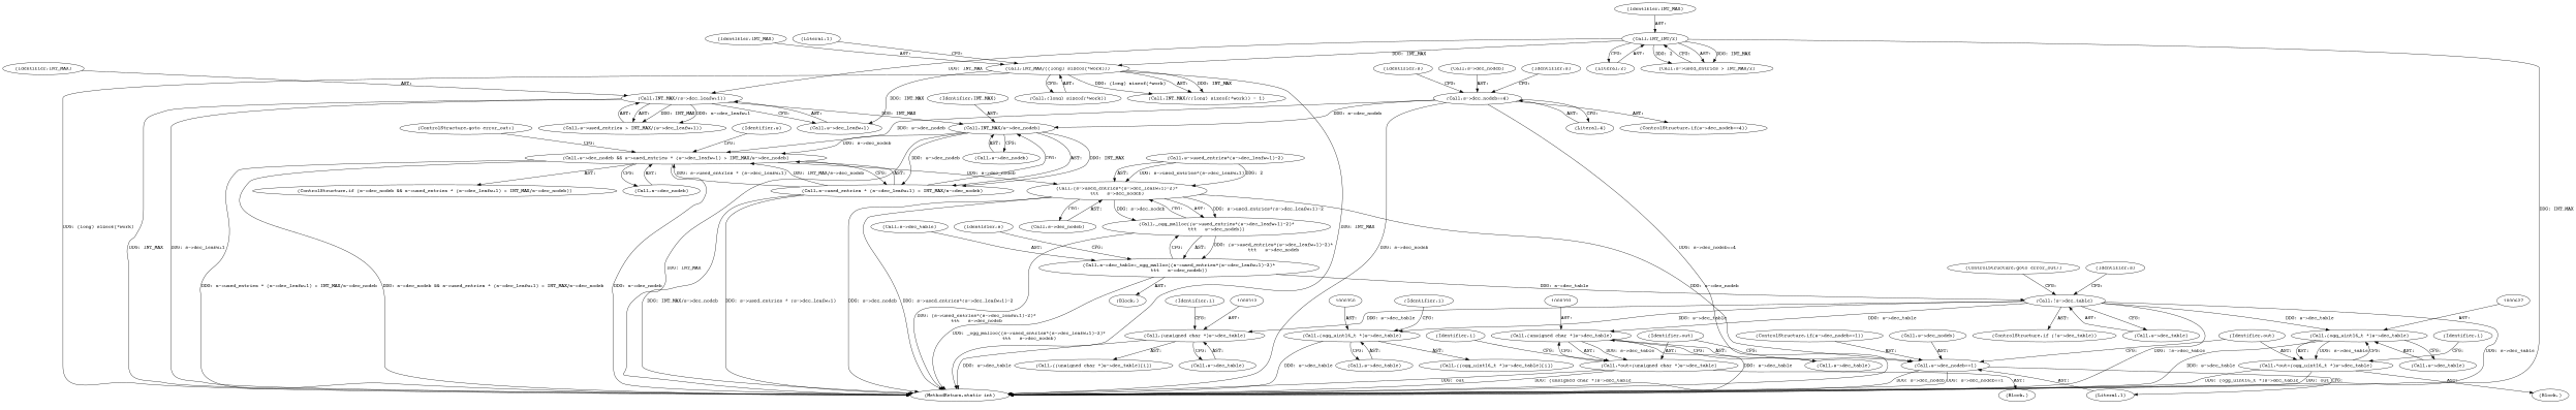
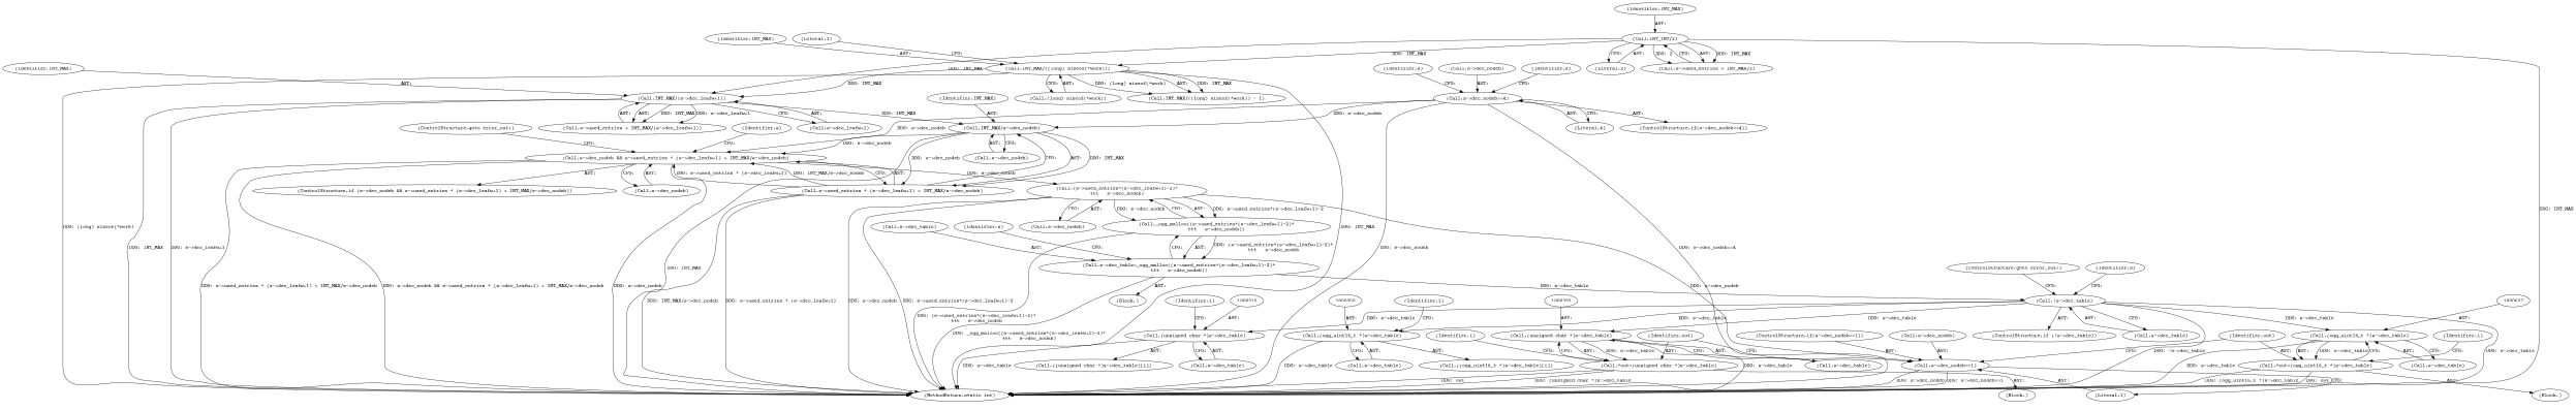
  digraph {
    fontname="Courier Prime"
    node [fontname="Courier Prime"]
    edge [fontname="Courier Prime"]
    n1 [label="(Call,INT_MAX/s->dec_nodeb)"]
    n2 [label="(Call,s->dec_nodeb && s->used_entries * (s->dec_leafw+1) > INT_MAX/s->dec_nodeb)"]
    n3 [label="(Call,s->used_entries * (s->dec_leafw+1) > INT_MAX/s->dec_nodeb)"]
    n4 [label="(Call,s->dec_nodeb)"]
    n5 [label="(MethodReturn,static int)"]
    n6 [label="(Call,(s->used_entries*(s->dec_leafw+1)-2)*\n\t\t\t   s->dec_nodeb)"]
    n7 [label="(ControlStructure,if (s->dec_nodeb && s->used_entries * (s->dec_leafw+1) > INT_MAX/s->dec_nodeb))"]
    n8 [label="(Call,s->dec_nodeb)"]
    n9 [label="(Call,INT_MAX/(s->dec_leafw+1))"]
    n10 [label="(Call,s->dec_leafw+1)"]
    n11 [label="(Call,s->used_entries > INT_MAX/(s->dec_leafw+1))"]
    n12 [label="(Call,INT_MAX/((long) sizeof(*work)))"]
    n13 [label="(Call,(long) sizeof(*work))"]
    n14 [label="(Call,INT_MAX/((long) sizeof(*work)) - 1)"]
    n15 [label="(Call,INT_INT/2)"]
    n16 [label="(Literal,2)"]
    n17 [label="(Call,s->used_entries > INT_MAX/2)"]
    n18 [label="(Call,s->dec_nodeb==4)"]
    n19 [label="(ControlStructure,if(s->dec_nodeb==4))"]
    n20 [label="(Literal,4)"]
    n21 [label="(Call,_ogg_malloc((s->used_entries*(s->dec_leafw+1)-2)*\n\t\t\t   s->dec_nodeb))"]
    n22 [label="(Call,s->dec_nodeb==1)"]
    n23 [label="(Call,s->dec_nodeb)"]
    n24 [label="(Call,s->dec_table=_ogg_malloc((s->used_entries*(s->dec_leafw+1)-2)*\n\t\t\t   s->dec_nodeb))"]
    n25 [label="(Literal,1)"]
    n26 [label="(Call,!s->dec_table)"]
    n27 [label="(Block,)"]
    n28 [label="(Call,(unsigned char *)s->dec_table)"]
    n29 [label="(Call,(ogg_uint16_t *)s->dec_table)"]
    n30 [label="(Call,(unsigned char *)s->dec_table)"]
    n31 [label="(Call,(ogg_uint16_t *)s->dec_table)"]
    n32 [label="(ControlStructure,if (!s->dec_table))"]
    n33 [label="(Call,s->dec_table)"]
    n34 [label="(Call,s->dec_table)"]
    n35 [label="(Call,((unsigned char *)s->dec_table)[i])"]
    n36 [label="(Call,((ogg_uint16_t *)s->dec_table)[i])"]
    n37 [label="(Call,s->dec_table)"]
    n38 [label="(Call,*out=(unsigned char *)s->dec_table)"]
    n39 [label="(Call,s->dec_table)"]
    n40 [label="(Call,*out=(ogg_uint16_t *)s->dec_table)"]
    n41 [label="(Call,s->dec_table)"]
    n42 [label="(Block,)"]
    n43 [label="(Block,)"]
    n44 [label="(ControlStructure,if(s->dec_nodeb==1))"]
    n45 [label="(Identifier,INT_MAX)"]
    n46 [label="(ControlStructure,goto error_out;)"]
    n47 [label="(ControlStructure,goto error_out;)"]
    n48 [label="(Identifier,out)"]
    n49 [label="(Call,s->dec_nodeb)"]
    n50 [label="(Identifier,out)"]
    n51 [label="(Identifier,i)"]
    n52 [label="(Identifier,INT_MAX)"]
    n53 [label="(Identifier,s)"]
    n54 [label="(Call,s->dec_nodeb)"]
-   n55 [label="(Call,s->used_entries*(s->dec_leafw+1)-2)"]
    n56 [label="(Call,s->dec_table)"]
    n57 [label="(Identifier,INT_MAX)"]
    n58 [label="(Identifier,s)"]
    n59 [label="(Identifier,s)"]
    n60 [label="(Identifier,i)"]
    n61 [label="(Identifier,i)"]
    n62 [label="(Literal,1)"]
    n63 [label="(Identifier,INT_MAX)"]
    n64 [label="(Identifier,s)"]
    n65 [label="(Identifier,i)"]
    n66 [label="(Identifier,s)"]
    1000312
    1000350
    1000392
    1000627
    n1 -> n2 [label="DDG: s->dec_nodeb"]
    n1 -> n3 [label="AST: "]
    n1 -> n3 [label="DDG: INT_MAX"]
    n1 -> n3 [label="DDG: s->dec_nodeb"]
    n1 -> n4 [label="CFG: "]
    n1 -> n5 [label="DDG: INT_MAX"]
    n2 -> n3 [label="CFG: "]
    n2 -> n5 [label="DDG: s->dec_nodeb"]
    n2 -> n5 [label="DDG: s->used_entries * (s->dec_leafw+1) > INT_MAX/s->dec_nodeb"]
    n2 -> n5 [label="DDG: s->dec_nodeb && s->used_entries * (s->dec_leafw+1) > INT_MAX/s->dec_nodeb"]
    n2 -> n6 [label="DDG: s->dec_nodeb"]
    n2 -> n7 [label="AST: "]
    n2 -> n8 [label="CFG: "]
    n3 -> n1 [label="CFG: "]
    n3 -> n2 [label="AST: "]
    n3 -> n2 [label="DDG: s->used_entries * (s->dec_leafw+1)"]
    n3 -> n2 [label="DDG: INT_MAX/s->dec_nodeb"]
    n3 -> n5 [label="DDG: s->used_entries * (s->dec_leafw+1)"]
    n3 -> n5 [label="DDG: INT_MAX/s->dec_nodeb"]
    n4 -> n1 [label="AST: "]
    n6 -> n5 [label="DDG: s->used_entries*(s->dec_leafw+1)-2"]
    n6 -> n5 [label="DDG: s->dec_nodeb"]
    n6 -> n21 [label="AST: "]
    n6 -> n21 [label="DDG: s->used_entries*(s->dec_leafw+1)-2"]
    n6 -> n21 [label="DDG: s->dec_nodeb"]
    n6 -> n22 [label="DDG: s->dec_nodeb"]
    n6 -> n23 [label="CFG: "]
    n8 -> n2 [label="AST: "]
    n9 -> n1 [label="DDG: INT_MAX"]
    n9 -> n5 [label="DDG: INT_MAX"]
    n9 -> n5 [label="DDG: s->dec_leafw+1"]
    n9 -> n10 [label="CFG: "]
    n9 -> n11 [label="AST: "]
    n9 -> n11 [label="DDG: INT_MAX"]
    n9 -> n11 [label="DDG: s->dec_leafw+1"]
    n10 -> n9 [label="AST: "]
    n11 -> n9 [label="AST: "]
    n12 -> n5 [label="DDG: INT_MAX"]
    n12 -> n5 [label="DDG: (long) sizeof(*work)"]
-   n12 -> n10 [label="DDG: INT_MAX"]
+   n12 -> n9 [label="DDG: INT_MAX"]
    n12 -> n13 [label="CFG: "]
    n12 -> n14 [label="AST: "]
    n12 -> n14 [label="DDG: INT_MAX"]
    n12 -> n14 [label="DDG: (long) sizeof(*work)"]
    n13 -> n12 [label="AST: "]
    n15 -> n5 [label="DDG: INT_MAX"]
    n15 -> n9 [label="DDG: INT_MAX"]
    n15 -> n12 [label="DDG: INT_MAX"]
    n15 -> n16 [label="CFG: "]
    n15 -> n17 [label="AST: "]
    n15 -> n17 [label="DDG: INT_MAX"]
    n15 -> n17 [label="DDG: 2"]
    n16 -> n15 [label="AST: "]
    n17 -> n15 [label="CFG: "]
    n18 -> n1 [label="DDG: s->dec_nodeb"]
    n18 -> n2 [label="DDG: s->dec_nodeb"]
    n18 -> n5 [label="DDG: s->dec_nodeb"]
    n18 -> n5 [label="DDG: s->dec_nodeb==4"]
    n18 -> n19 [label="AST: "]
    n18 -> n20 [label="CFG: "]
    n20 -> n18 [label="AST: "]
    n21 -> n5 [label="DDG: (s->used_entries*(s->dec_leafw+1)-2)*\n\t\t\t   s->dec_nodeb"]
    n21 -> n6 [label="CFG: "]
    n21 -> n24 [label="AST: "]
    n21 -> n24 [label="DDG: (s->used_entries*(s->dec_leafw+1)-2)*\n\t\t\t   s->dec_nodeb"]
    n22 -> n5 [label="DDG: s->dec_nodeb"]
    n22 -> n5 [label="DDG: s->dec_nodeb==1"]
    n22 -> n25 [label="CFG: "]
    n23 -> n6 [label="AST: "]
    n24 -> n5 [label="DDG: _ogg_malloc((s->used_entries*(s->dec_leafw+1)-2)*\n\t\t\t   s->dec_nodeb)"]
    n24 -> n21 [label="CFG: "]
    n24 -> n26 [label="DDG: s->dec_table"]
    n24 -> n27 [label="AST: "]
    n25 -> n22 [label="AST: "]
    n26 -> n5 [label="DDG: !s->dec_table"]
    n26 -> n5 [label="DDG: s->dec_table"]
    n26 -> n28 [label="DDG: s->dec_table"]
    n26 -> n29 [label="DDG: s->dec_table"]
    n26 -> n30 [label="DDG: s->dec_table"]
    n26 -> n31 [label="DDG: s->dec_table"]
    n26 -> n32 [label="AST: "]
    n26 -> n33 [label="CFG: "]
    n28 -> n5 [label="DDG: s->dec_table"]
    n28 -> n34 [label="CFG: "]
    n28 -> n35 [label="AST: "]
    n29 -> n5 [label="DDG: s->dec_table"]
    n29 -> n36 [label="AST: "]
    n29 -> n37 [label="CFG: "]
    n30 -> n5 [label="DDG: s->dec_table"]
    n30 -> n38 [label="AST: "]
    n30 -> n38 [label="DDG: s->dec_table"]
    n30 -> n39 [label="CFG: "]
    n31 -> n5 [label="DDG: s->dec_table"]
    n31 -> n40 [label="AST: "]
    n31 -> n40 [label="DDG: s->dec_table"]
    n31 -> n41 [label="CFG: "]
    n33 -> n26 [label="AST: "]
    n34 -> n28 [label="AST: "]
    n37 -> n29 [label="AST: "]
    n38 -> n5 [label="DDG: out"]
    n38 -> n5 [label="DDG: (unsigned char *)s->dec_table"]
    n38 -> n30 [label="CFG: "]
    n38 -> n42 [label="AST: "]
    n39 -> n30 [label="AST: "]
    n40 -> n5 [label="DDG: (ogg_uint16_t *)s->dec_table"]
    n40 -> n5 [label="DDG: out"]
    n40 -> n31 [label="CFG: "]
    n40 -> n43 [label="AST: "]
    n41 -> n31 [label="AST: "]
    n44 -> n22 [label="AST: "]
    n45 -> n9 [label="AST: "]
    n46 -> n2 [label="CFG: "]
    n47 -> n26 [label="CFG: "]
    n48 -> n22 [label="CFG: "]
    n48 -> n38 [label="AST: "]
    n49 -> n22 [label="AST: "]
    n50 -> n22 [label="CFG: "]
    n50 -> n40 [label="AST: "]
    n51 -> n29 [label="CFG: "]
    n52 -> n12 [label="AST: "]
    n53 -> n2 [label="CFG: "]
    n54 -> n18 [label="AST: "]
-   n55 -> n6 [label="AST: "]
-   n55 -> n6 [label="DDG: s->used_entries*(s->dec_leafw+1)"]
-   n55 -> n6 [label="DDG: 2"]
    n56 -> n24 [label="AST: "]
    n57 -> n1 [label="AST: "]
    n58 -> n18 [label="CFG: "]
    n59 -> n26 [label="CFG: "]
    n60 -> n40 [label="CFG: "]
    n61 -> n38 [label="CFG: "]
    n62 -> n12 [label="CFG: "]
    n63 -> n15 [label="AST: "]
    n64 -> n24 [label="CFG: "]
    n65 -> n28 [label="CFG: "]
    n66 -> n18 [label="CFG: "]
    1000312 -> n28 [label="AST: "]
    1000350 -> n29 [label="AST: "]
    1000392 -> n30 [label="AST: "]
    1000627 -> n31 [label="AST: "]
  }
